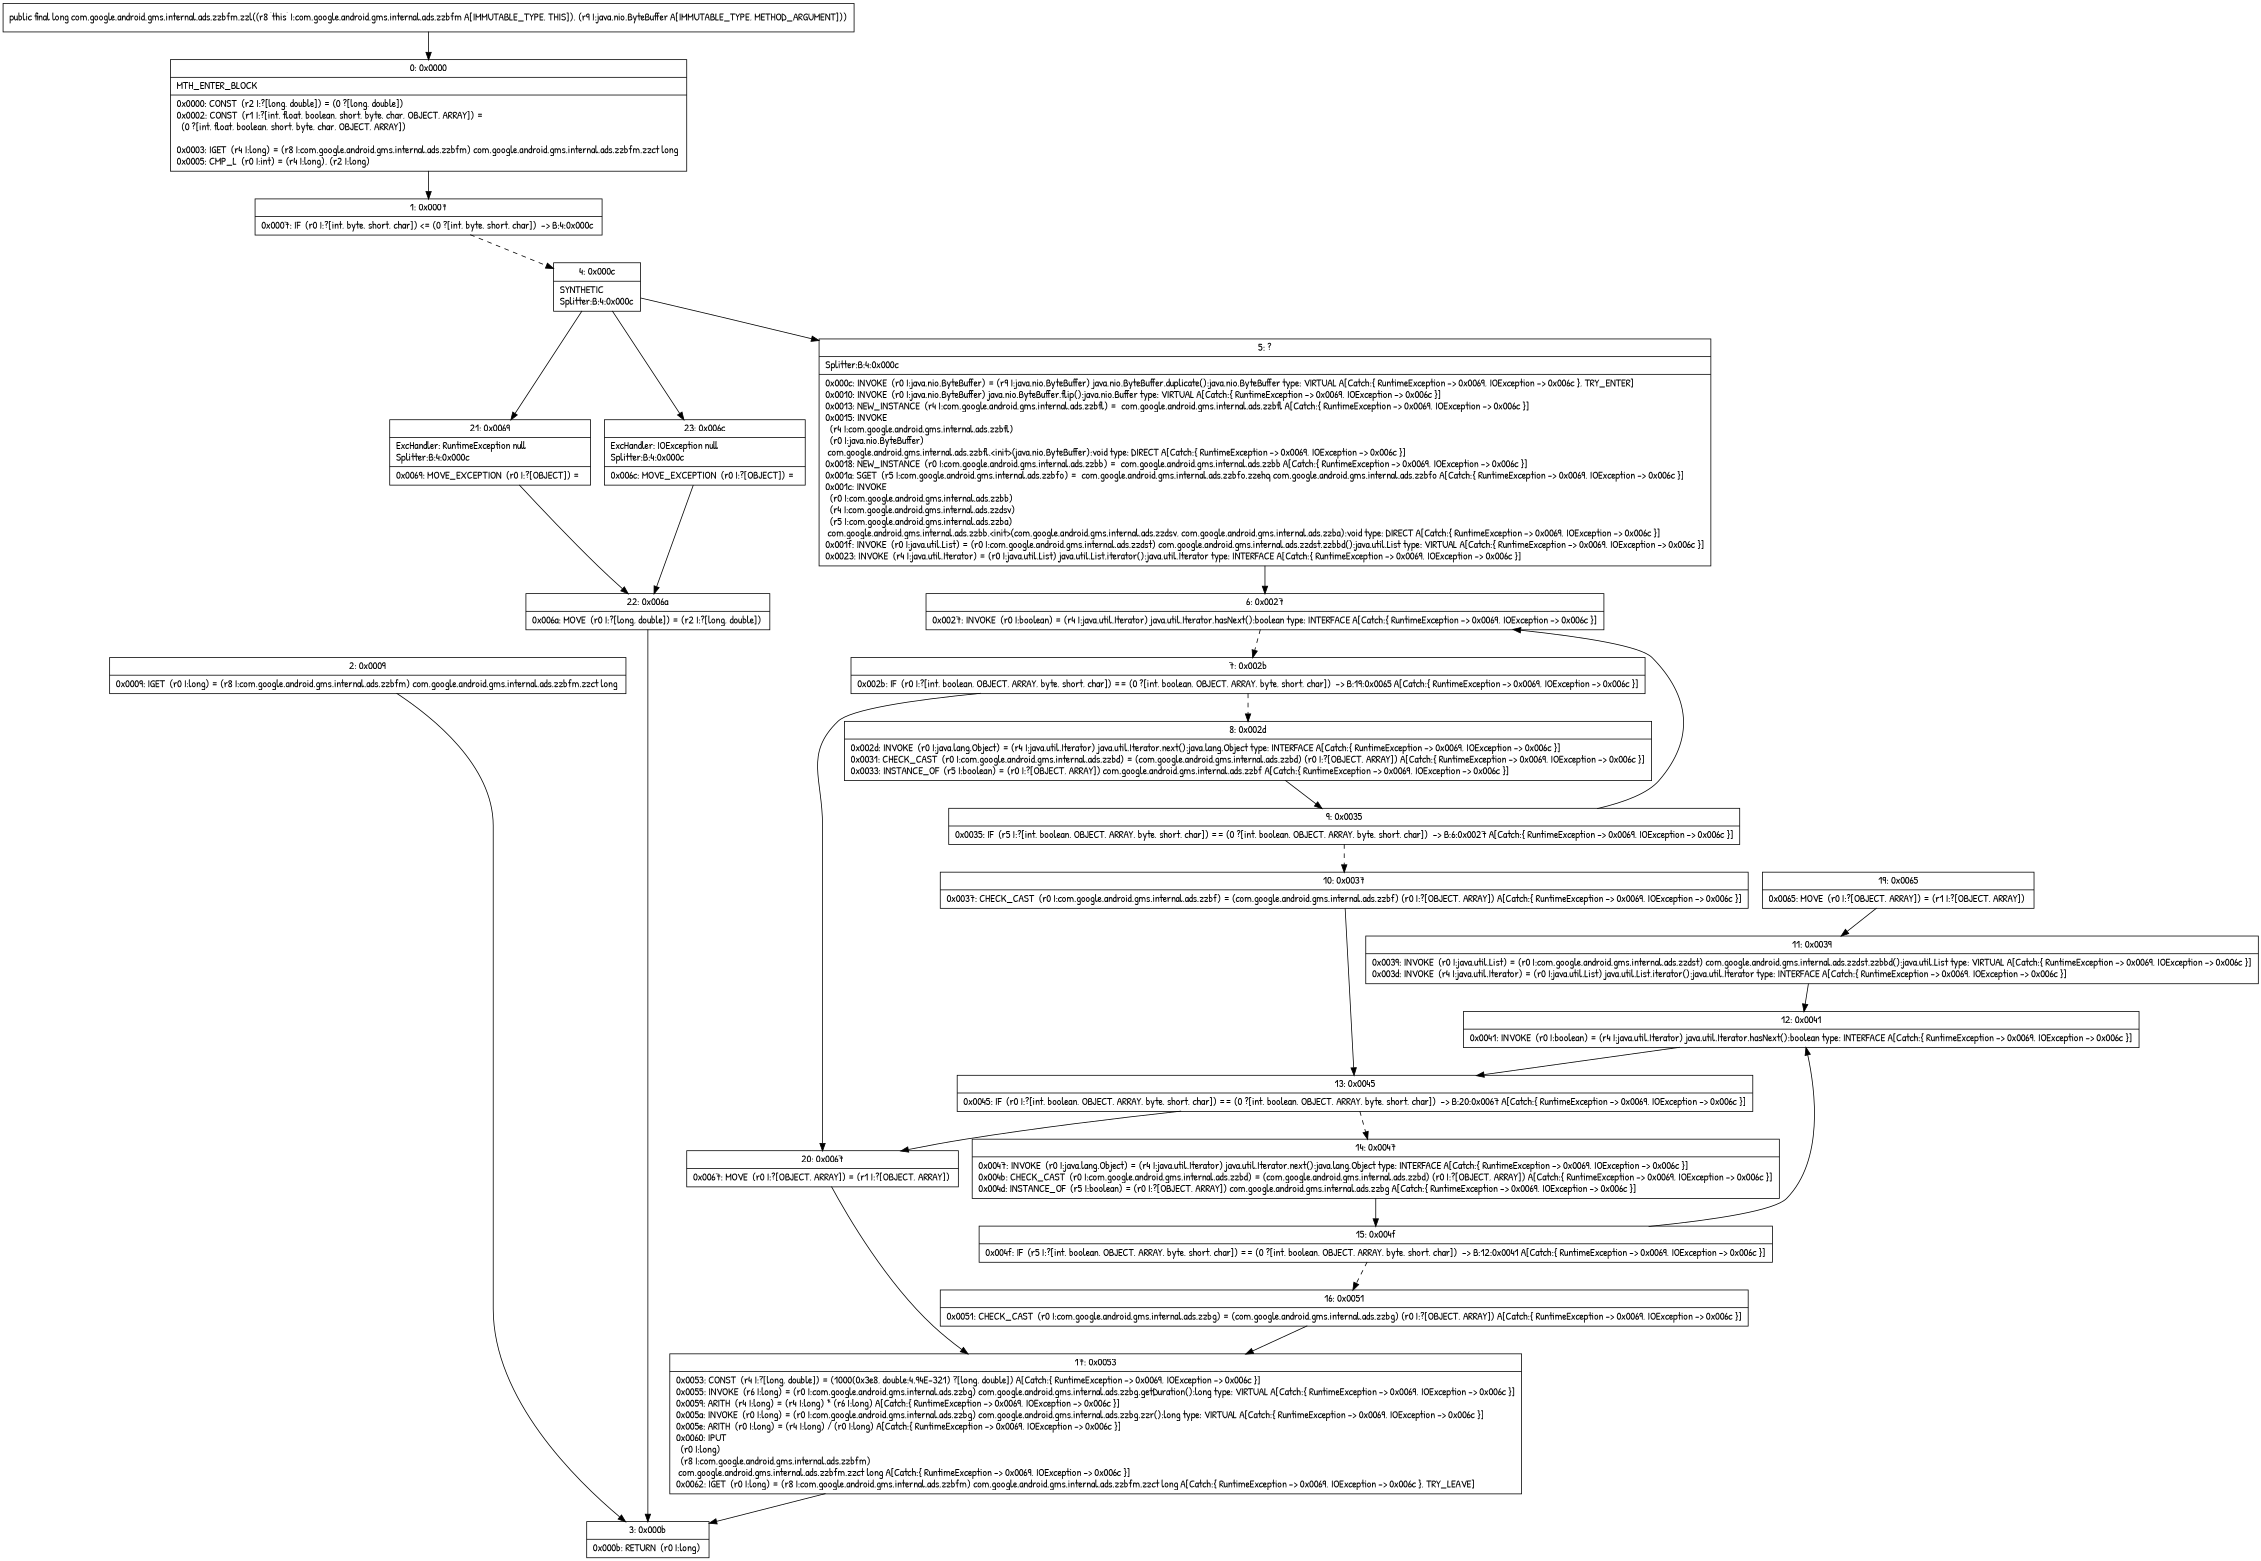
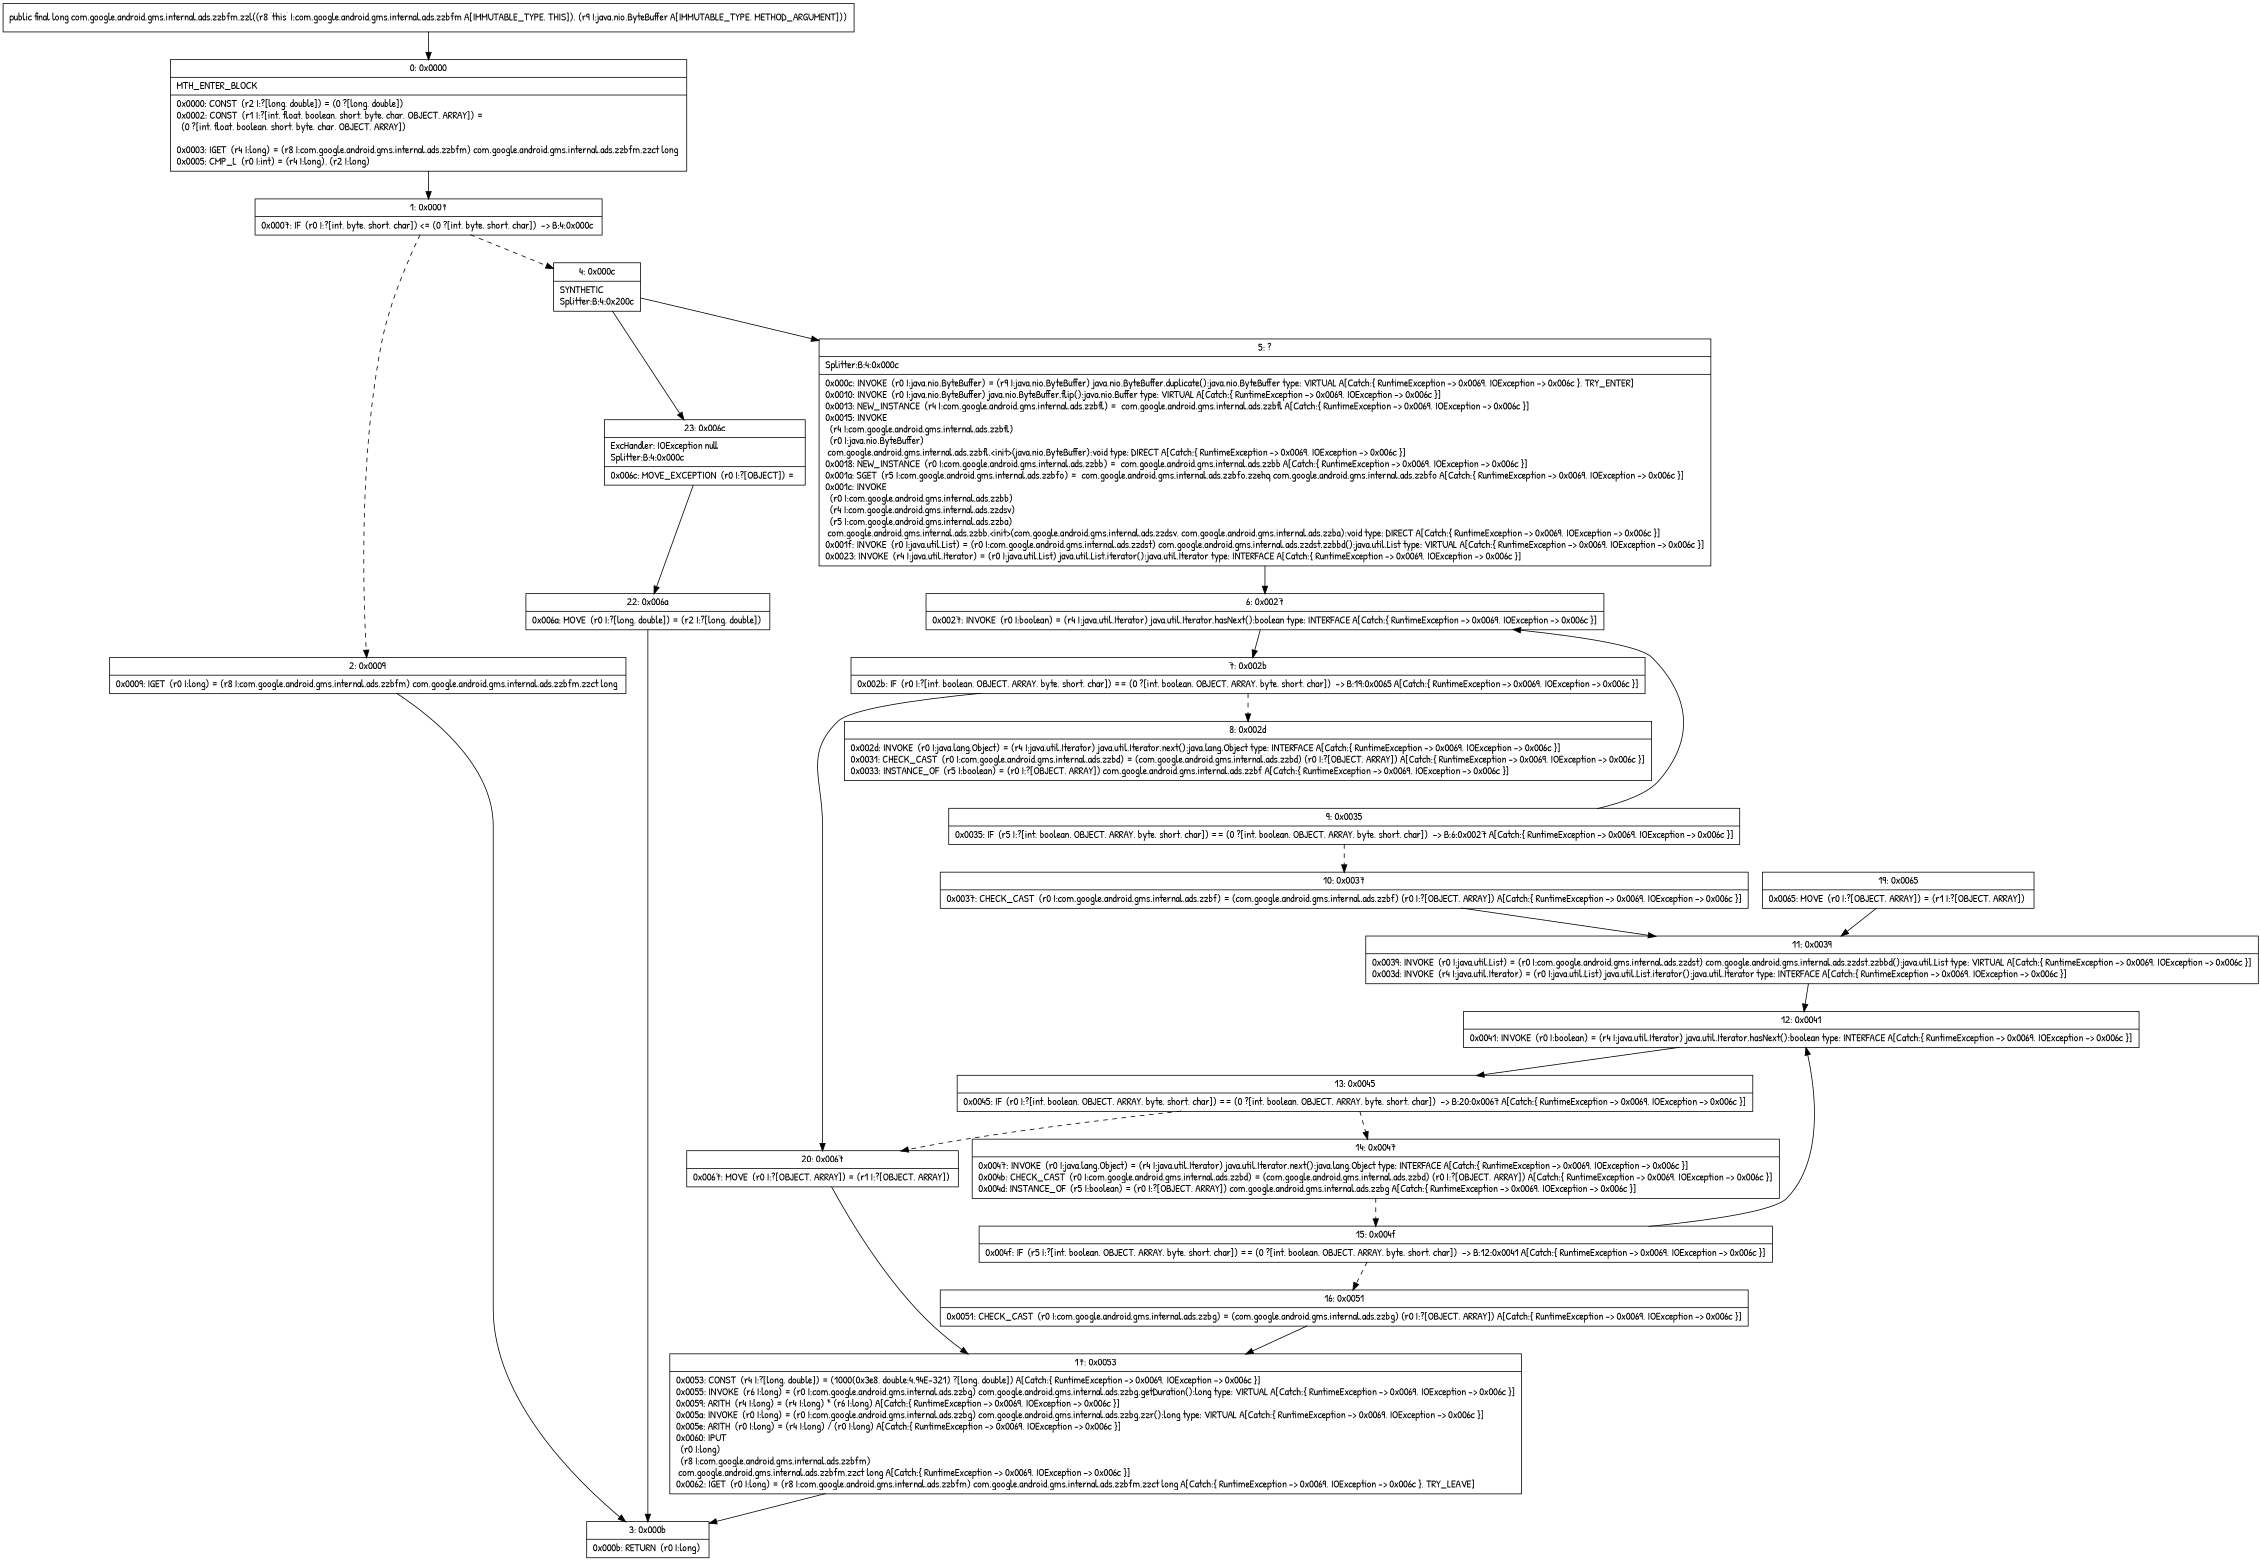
  digraph {
    fontname="Patrick Hand"
    node [fontname="Patrick Hand" shape=record]
    edge [fontname="Patrick Hand"]
    n1 [label="{0\:\ 0x0000|MTH_ENTER_BLOCK\l|0x0000: CONST  (r2 I:?[long, double]) = (0 ?[long, double]) \l0x0002: CONST  (r1 I:?[int, float, boolean, short, byte, char, OBJECT, ARRAY]) = \l  (0 ?[int, float, boolean, short, byte, char, OBJECT, ARRAY])\l \l0x0003: IGET  (r4 I:long) = (r8 I:com.google.android.gms.internal.ads.zzbfm) com.google.android.gms.internal.ads.zzbfm.zzct long \l0x0005: CMP_L  (r0 I:int) = (r4 I:long), (r2 I:long) \l}"]
    n2 [label="{1\:\ 0x0007|0x0007: IF  (r0 I:?[int, byte, short, char]) \<= (0 ?[int, byte, short, char])  \-\> B:4:0x000c \l}"]
    n3 [label="{2\:\ 0x0009|0x0009: IGET  (r0 I:long) = (r8 I:com.google.android.gms.internal.ads.zzbfm) com.google.android.gms.internal.ads.zzbfm.zzct long \l}"]
-   n4 [label="{4\:\ 0x000c|SYNTHETIC\lSplitter:B:4:0x000c\l}"]
+   n4 [label="{4\:\ 0x000c|SYNTHETIC\lSplitter:B:4:0x200c\l}"]
    n5 [label="{3\:\ 0x000b|0x000b: RETURN  (r0 I:long) \l}"]
    n6 [label="{5\:\ ?|Splitter:B:4:0x000c\l|0x000c: INVOKE  (r0 I:java.nio.ByteBuffer) = (r9 I:java.nio.ByteBuffer) java.nio.ByteBuffer.duplicate():java.nio.ByteBuffer type: VIRTUAL A[Catch:\{ RuntimeException \-\> 0x0069, IOException \-\> 0x006c \}, TRY_ENTER]\l0x0010: INVOKE  (r0 I:java.nio.ByteBuffer) java.nio.ByteBuffer.flip():java.nio.Buffer type: VIRTUAL A[Catch:\{ RuntimeException \-\> 0x0069, IOException \-\> 0x006c \}]\l0x0013: NEW_INSTANCE  (r4 I:com.google.android.gms.internal.ads.zzbfl) =  com.google.android.gms.internal.ads.zzbfl A[Catch:\{ RuntimeException \-\> 0x0069, IOException \-\> 0x006c \}]\l0x0015: INVOKE  \l  (r4 I:com.google.android.gms.internal.ads.zzbfl)\l  (r0 I:java.nio.ByteBuffer)\l com.google.android.gms.internal.ads.zzbfl.\<init\>(java.nio.ByteBuffer):void type: DIRECT A[Catch:\{ RuntimeException \-\> 0x0069, IOException \-\> 0x006c \}]\l0x0018: NEW_INSTANCE  (r0 I:com.google.android.gms.internal.ads.zzbb) =  com.google.android.gms.internal.ads.zzbb A[Catch:\{ RuntimeException \-\> 0x0069, IOException \-\> 0x006c \}]\l0x001a: SGET  (r5 I:com.google.android.gms.internal.ads.zzbfo) =  com.google.android.gms.internal.ads.zzbfo.zzehq com.google.android.gms.internal.ads.zzbfo A[Catch:\{ RuntimeException \-\> 0x0069, IOException \-\> 0x006c \}]\l0x001c: INVOKE  \l  (r0 I:com.google.android.gms.internal.ads.zzbb)\l  (r4 I:com.google.android.gms.internal.ads.zzdsv)\l  (r5 I:com.google.android.gms.internal.ads.zzba)\l com.google.android.gms.internal.ads.zzbb.\<init\>(com.google.android.gms.internal.ads.zzdsv, com.google.android.gms.internal.ads.zzba):void type: DIRECT A[Catch:\{ RuntimeException \-\> 0x0069, IOException \-\> 0x006c \}]\l0x001f: INVOKE  (r0 I:java.util.List) = (r0 I:com.google.android.gms.internal.ads.zzdst) com.google.android.gms.internal.ads.zzdst.zzbbd():java.util.List type: VIRTUAL A[Catch:\{ RuntimeException \-\> 0x0069, IOException \-\> 0x006c \}]\l0x0023: INVOKE  (r4 I:java.util.Iterator) = (r0 I:java.util.List) java.util.List.iterator():java.util.Iterator type: INTERFACE A[Catch:\{ RuntimeException \-\> 0x0069, IOException \-\> 0x006c \}]\l}"]
-   n7 [label="{21\:\ 0x0069|ExcHandler: RuntimeException null\lSplitter:B:4:0x000c\l|0x0069: MOVE_EXCEPTION  (r0 I:?[OBJECT]) =  \l}"]
    n8 [label="{23\:\ 0x006c|ExcHandler: IOException null\lSplitter:B:4:0x000c\l|0x006c: MOVE_EXCEPTION  (r0 I:?[OBJECT]) =  \l}"]
    n9 [label="{6\:\ 0x0027|0x0027: INVOKE  (r0 I:boolean) = (r4 I:java.util.Iterator) java.util.Iterator.hasNext():boolean type: INTERFACE A[Catch:\{ RuntimeException \-\> 0x0069, IOException \-\> 0x006c \}]\l}"]
    n10 [label="{22\:\ 0x006a|0x006a: MOVE  (r0 I:?[long, double]) = (r2 I:?[long, double]) \l}"]
    n11 [label="{7\:\ 0x002b|0x002b: IF  (r0 I:?[int, boolean, OBJECT, ARRAY, byte, short, char]) == (0 ?[int, boolean, OBJECT, ARRAY, byte, short, char])  \-\> B:19:0x0065 A[Catch:\{ RuntimeException \-\> 0x0069, IOException \-\> 0x006c \}]\l}"]
    n12 [label="{8\:\ 0x002d|0x002d: INVOKE  (r0 I:java.lang.Object) = (r4 I:java.util.Iterator) java.util.Iterator.next():java.lang.Object type: INTERFACE A[Catch:\{ RuntimeException \-\> 0x0069, IOException \-\> 0x006c \}]\l0x0031: CHECK_CAST  (r0 I:com.google.android.gms.internal.ads.zzbd) = (com.google.android.gms.internal.ads.zzbd) (r0 I:?[OBJECT, ARRAY]) A[Catch:\{ RuntimeException \-\> 0x0069, IOException \-\> 0x006c \}]\l0x0033: INSTANCE_OF  (r5 I:boolean) = (r0 I:?[OBJECT, ARRAY]) com.google.android.gms.internal.ads.zzbf A[Catch:\{ RuntimeException \-\> 0x0069, IOException \-\> 0x006c \}]\l}"]
    n13 [label="{20\:\ 0x0067|0x0067: MOVE  (r0 I:?[OBJECT, ARRAY]) = (r1 I:?[OBJECT, ARRAY]) \l}"]
    n14 [label="{9\:\ 0x0035|0x0035: IF  (r5 I:?[int, boolean, OBJECT, ARRAY, byte, short, char]) == (0 ?[int, boolean, OBJECT, ARRAY, byte, short, char])  \-\> B:6:0x0027 A[Catch:\{ RuntimeException \-\> 0x0069, IOException \-\> 0x006c \}]\l}"]
    n15 [label="{19\:\ 0x0065|0x0065: MOVE  (r0 I:?[OBJECT, ARRAY]) = (r1 I:?[OBJECT, ARRAY]) \l}"]
    n16 [label="{11\:\ 0x0039|0x0039: INVOKE  (r0 I:java.util.List) = (r0 I:com.google.android.gms.internal.ads.zzdst) com.google.android.gms.internal.ads.zzdst.zzbbd():java.util.List type: VIRTUAL A[Catch:\{ RuntimeException \-\> 0x0069, IOException \-\> 0x006c \}]\l0x003d: INVOKE  (r4 I:java.util.Iterator) = (r0 I:java.util.List) java.util.List.iterator():java.util.Iterator type: INTERFACE A[Catch:\{ RuntimeException \-\> 0x0069, IOException \-\> 0x006c \}]\l}"]
    n17 [label="{10\:\ 0x0037|0x0037: CHECK_CAST  (r0 I:com.google.android.gms.internal.ads.zzbf) = (com.google.android.gms.internal.ads.zzbf) (r0 I:?[OBJECT, ARRAY]) A[Catch:\{ RuntimeException \-\> 0x0069, IOException \-\> 0x006c \}]\l}"]
    n18 [label="{12\:\ 0x0041|0x0041: INVOKE  (r0 I:boolean) = (r4 I:java.util.Iterator) java.util.Iterator.hasNext():boolean type: INTERFACE A[Catch:\{ RuntimeException \-\> 0x0069, IOException \-\> 0x006c \}]\l}"]
    n19 [label="{13\:\ 0x0045|0x0045: IF  (r0 I:?[int, boolean, OBJECT, ARRAY, byte, short, char]) == (0 ?[int, boolean, OBJECT, ARRAY, byte, short, char])  \-\> B:20:0x0067 A[Catch:\{ RuntimeException \-\> 0x0069, IOException \-\> 0x006c \}]\l}"]
    n20 [label="{14\:\ 0x0047|0x0047: INVOKE  (r0 I:java.lang.Object) = (r4 I:java.util.Iterator) java.util.Iterator.next():java.lang.Object type: INTERFACE A[Catch:\{ RuntimeException \-\> 0x0069, IOException \-\> 0x006c \}]\l0x004b: CHECK_CAST  (r0 I:com.google.android.gms.internal.ads.zzbd) = (com.google.android.gms.internal.ads.zzbd) (r0 I:?[OBJECT, ARRAY]) A[Catch:\{ RuntimeException \-\> 0x0069, IOException \-\> 0x006c \}]\l0x004d: INSTANCE_OF  (r5 I:boolean) = (r0 I:?[OBJECT, ARRAY]) com.google.android.gms.internal.ads.zzbg A[Catch:\{ RuntimeException \-\> 0x0069, IOException \-\> 0x006c \}]\l}"]
    n21 [label="{15\:\ 0x004f|0x004f: IF  (r5 I:?[int, boolean, OBJECT, ARRAY, byte, short, char]) == (0 ?[int, boolean, OBJECT, ARRAY, byte, short, char])  \-\> B:12:0x0041 A[Catch:\{ RuntimeException \-\> 0x0069, IOException \-\> 0x006c \}]\l}"]
    n22 [label="{17\:\ 0x0053|0x0053: CONST  (r4 I:?[long, double]) = (1000(0x3e8, double:4.94E\-321) ?[long, double]) A[Catch:\{ RuntimeException \-\> 0x0069, IOException \-\> 0x006c \}]\l0x0055: INVOKE  (r6 I:long) = (r0 I:com.google.android.gms.internal.ads.zzbg) com.google.android.gms.internal.ads.zzbg.getDuration():long type: VIRTUAL A[Catch:\{ RuntimeException \-\> 0x0069, IOException \-\> 0x006c \}]\l0x0059: ARITH  (r4 I:long) = (r4 I:long) * (r6 I:long) A[Catch:\{ RuntimeException \-\> 0x0069, IOException \-\> 0x006c \}]\l0x005a: INVOKE  (r0 I:long) = (r0 I:com.google.android.gms.internal.ads.zzbg) com.google.android.gms.internal.ads.zzbg.zzr():long type: VIRTUAL A[Catch:\{ RuntimeException \-\> 0x0069, IOException \-\> 0x006c \}]\l0x005e: ARITH  (r0 I:long) = (r4 I:long) \/ (r0 I:long) A[Catch:\{ RuntimeException \-\> 0x0069, IOException \-\> 0x006c \}]\l0x0060: IPUT  \l  (r0 I:long)\l  (r8 I:com.google.android.gms.internal.ads.zzbfm)\l com.google.android.gms.internal.ads.zzbfm.zzct long A[Catch:\{ RuntimeException \-\> 0x0069, IOException \-\> 0x006c \}]\l0x0062: IGET  (r0 I:long) = (r8 I:com.google.android.gms.internal.ads.zzbfm) com.google.android.gms.internal.ads.zzbfm.zzct long A[Catch:\{ RuntimeException \-\> 0x0069, IOException \-\> 0x006c \}, TRY_LEAVE]\l}"]
    n23 [label="{16\:\ 0x0051|0x0051: CHECK_CAST  (r0 I:com.google.android.gms.internal.ads.zzbg) = (com.google.android.gms.internal.ads.zzbg) (r0 I:?[OBJECT, ARRAY]) A[Catch:\{ RuntimeException \-\> 0x0069, IOException \-\> 0x006c \}]\l}"]
    n24 [label="{public final long com.google.android.gms.internal.ads.zzbfm.zzl((r8 'this' I:com.google.android.gms.internal.ads.zzbfm A[IMMUTABLE_TYPE, THIS]), (r9 I:java.nio.ByteBuffer A[IMMUTABLE_TYPE, METHOD_ARGUMENT])) }"]
    n1 -> n2
+   n2 -> n3 [style=dashed]
    n2 -> n4 [style=dashed]
    n3 -> n5
    n4 -> n6
-   n4 -> n7
    n4 -> n8
    n6 -> n9
-   n7 -> n10
    n8 -> n10
-   n9 -> n11 [style=dashed]
+   n9 -> n11
    n10 -> n5
    n11 -> n12 [style=dashed]
    n11 -> n13
-   n12 -> n14
    n13 -> n22
    n14 -> n9
    n14 -> n17 [style=dashed]
    n15 -> n16
    n16 -> n18
-   n17 -> n19
+   n17 -> n16
    n18 -> n19
-   n19 -> n13
+   n19 -> n13 [style=dashed]
    n19 -> n20 [style=dashed]
-   n20 -> n21
+   n20 -> n21 [style=dashed]
    n21 -> n18
    n21 -> n23 [style=dashed]
    n22 -> n5
    n23 -> n22
    n24 -> n1
  }
